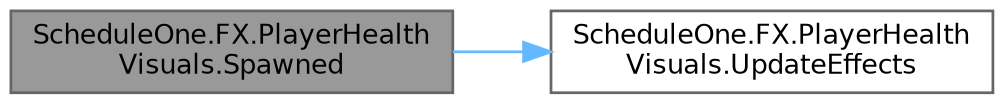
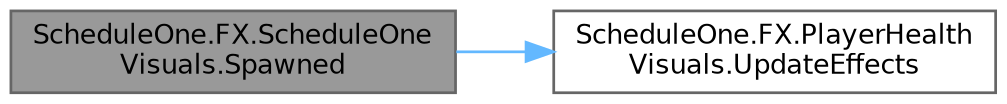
  digraph {
    rankdir=LR
    node [fontname=Helvetica fontsize=10 shape=box style=filled]
-   n1 [color=gray40 fillcolor=grey60 fontcolor=black height=0.2 label="ScheduleOne.FX.PlayerHealth\lVisuals.Spawned" width=0.4]
+   n1 [color=gray40 fillcolor=grey60 fontcolor=black height=0.2 label="ScheduleOne.FX.ScheduleOne\lVisuals.Spawned" width=0.4]
    n2 [color=grey40 fillcolor=white height=0.2 label="ScheduleOne.FX.PlayerHealth\lVisuals.UpdateEffects" width=0.4]
    n1 -> n2 [color=steelblue1 fontname=Helvetica fontsize=10 labelfontname=Helvetica labelfontsize=10 style=solid]
  }
